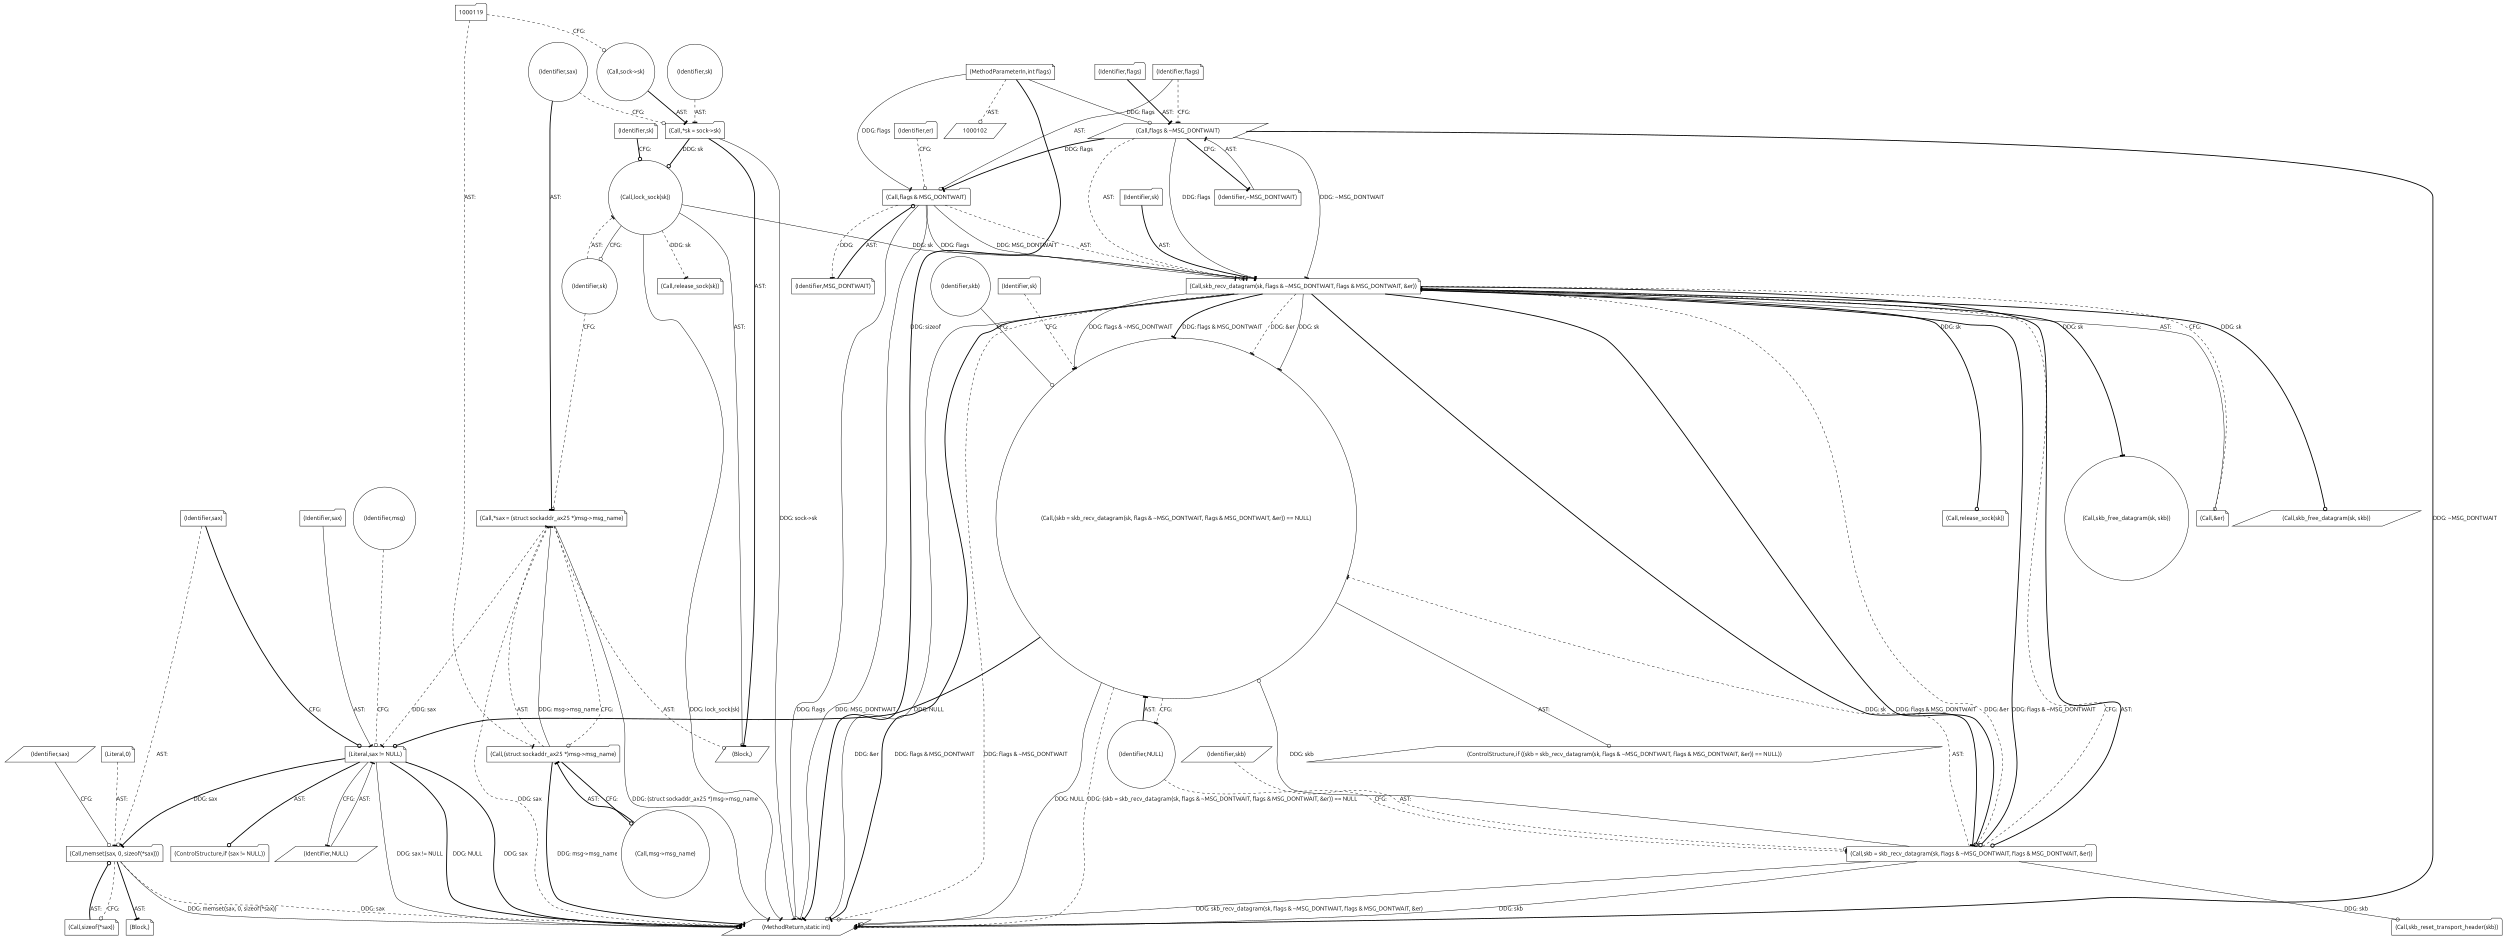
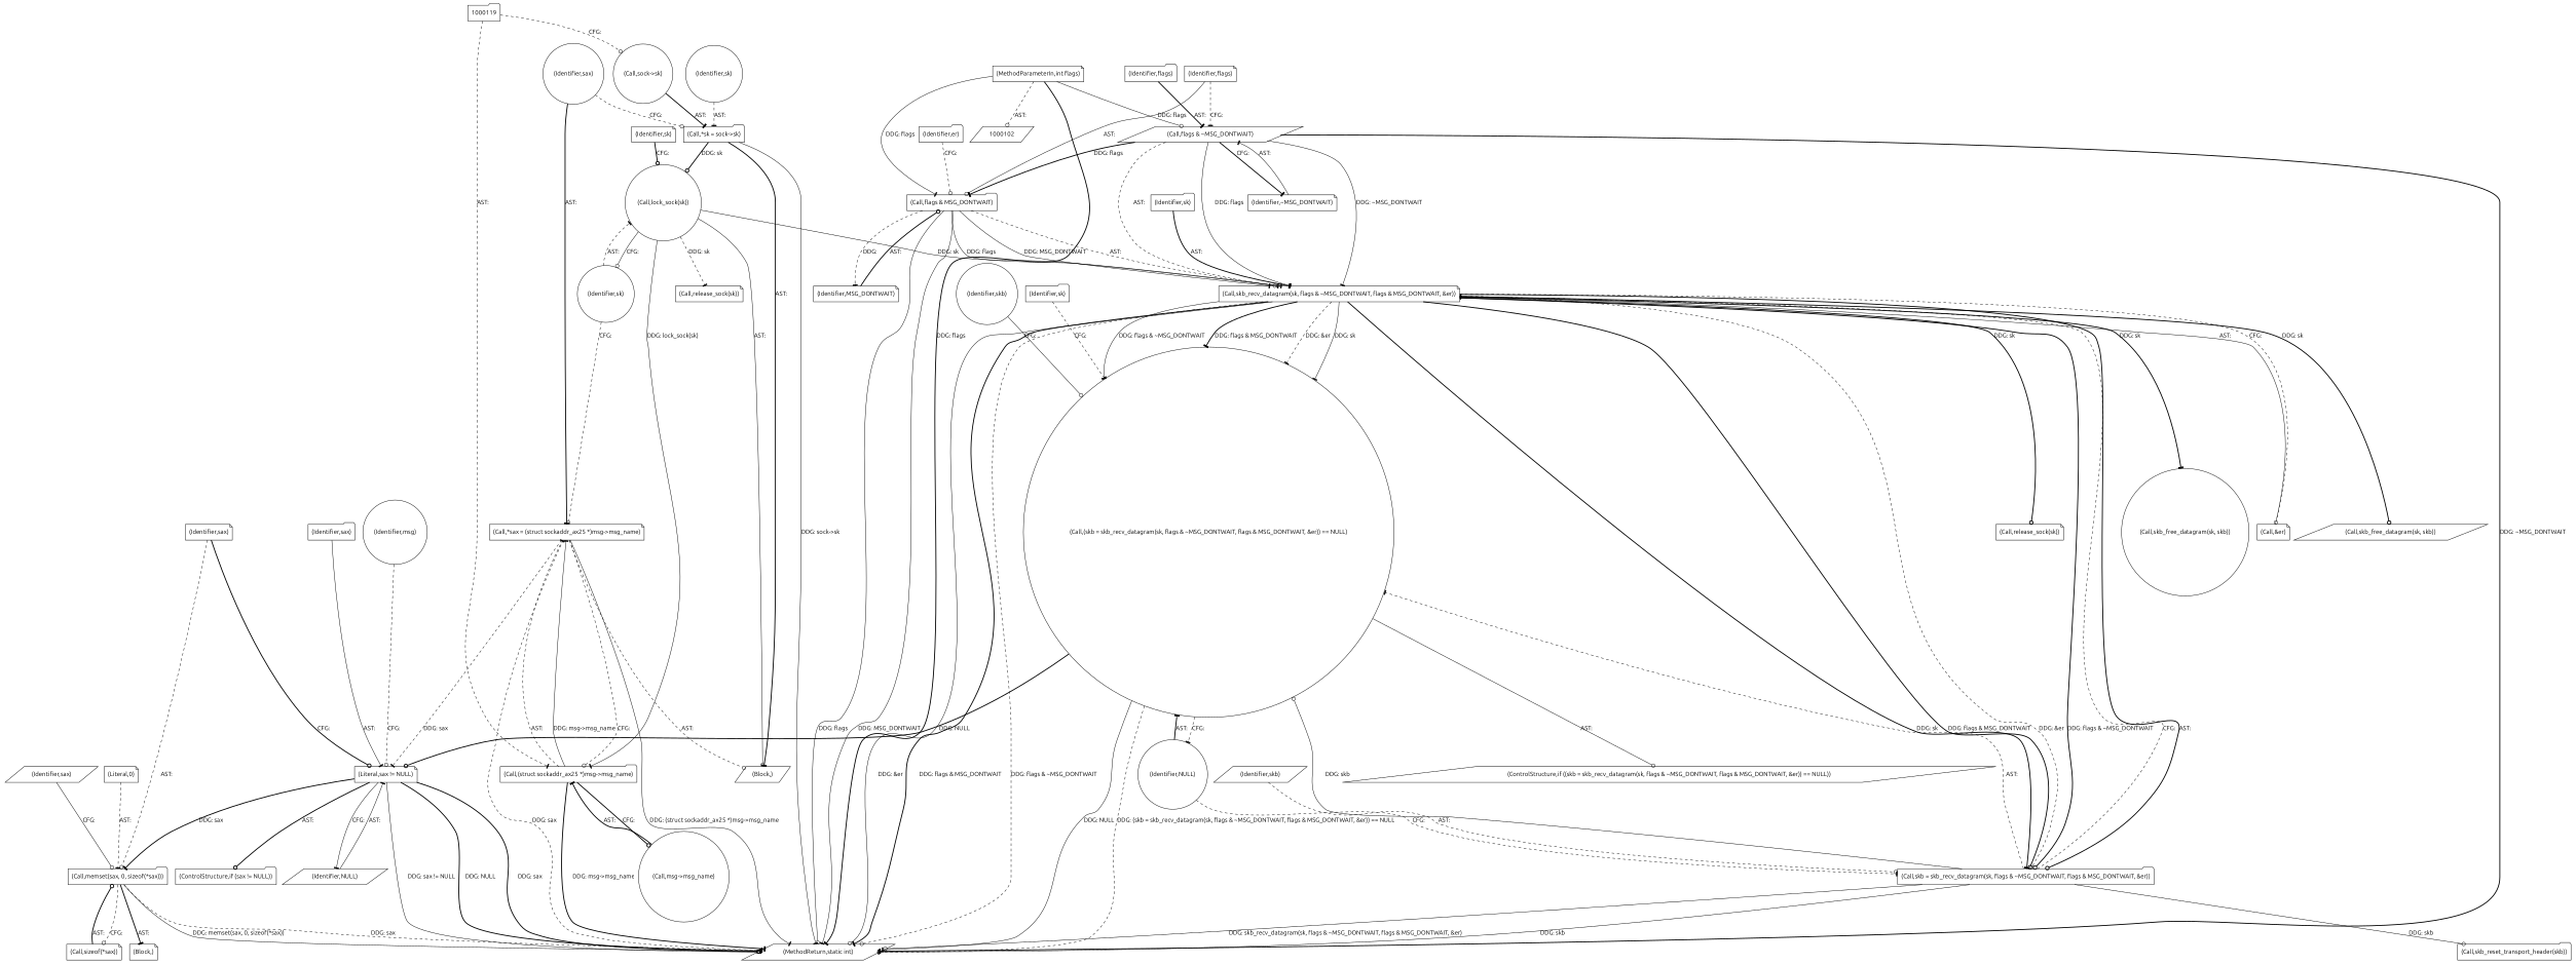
  digraph {
    fontname=Ubuntu
    node [fontname=Ubuntu shape=note]
    edge [arrowhead=tee fontname=Ubuntu style=dashed]
    n1 [label="(Call,memset(sax, 0, sizeof(*sax)))" shape=folder]
    n2 [label="(Call,sizeof(*sax))"]
    n3 [label="(MethodReturn,static int)" shape=parallelogram]
    n4 [label="(Block,)"]
    n5 [label="(Literal,sax != NULL)"]
    n6 [label="(ControlStructure,if (sax != NULL))" shape=folder]
    n7 [label="(Identifier,NULL)" shape=parallelogram]
    n8 [label="(Call,*sax = (struct sockaddr_ax25 *)msg->msg_name)"]
    n9 [label="(Call,(struct sockaddr_ax25 *)msg->msg_name)" shape=folder]
    n10 [label="(Block,)" shape=parallelogram]
    n11 [label="(Call,msg->msg_name)" shape=circle]
    n12 [label="(Call,(skb = skb_recv_datagram(sk, flags & ~MSG_DONTWAIT, flags & MSG_DONTWAIT, &er)) == NULL)" shape=circle]
    n13 [label="(Identifier,NULL)" shape=circle]
    n14 [label="(ControlStructure,if ((skb = skb_recv_datagram(sk, flags & ~MSG_DONTWAIT, flags & MSG_DONTWAIT, &er)) == NULL))" shape=parallelogram]
    n15 [label="(Call,skb = skb_recv_datagram(sk, flags & ~MSG_DONTWAIT, flags & MSG_DONTWAIT, &er))" shape=folder]
    n16 [label="(Call,skb_recv_datagram(sk, flags & ~MSG_DONTWAIT, flags & MSG_DONTWAIT, &er))"]
    n17 [label="(Call,skb_reset_transport_header(skb))" shape=folder]
    n18 [label="(Call,release_sock(sk))"]
    n19 [label="(Call,skb_free_datagram(sk, skb))" shape=circle]
    n20 [label="(Call,&er)"]
    n21 [label="(Call,skb_free_datagram(sk, skb))" shape=parallelogram]
    n22 [label="(Call,lock_sock(sk))" shape=circle]
    n23 [label="(Call,release_sock(sk))"]
    n24 [label="(Identifier,sk)" shape=circle]
    n25 [label="(Call,*sk = sock->sk)" shape=folder]
    n26 [label="(Call,sock->sk)" shape=circle]
    n27 [label="(Call,flags & ~MSG_DONTWAIT)" shape=parallelogram]
    n28 [label="(Call,flags & MSG_DONTWAIT)" shape=folder]
    n29 [label="(Identifier,~MSG_DONTWAIT)"]
    n30 [label="(Identifier,MSG_DONTWAIT)"]
    n31 [label="(MethodParameterIn,int flags)"]
    1000102 [shape=parallelogram]
    n33 [label="(Identifier,sk)" shape=folder]
    n34 [label="(Identifier,msg)" shape=circle]
    n35 [label="(Identifier,sax)" shape=circle]
    n36 [label="(Identifier,er)" shape=folder]
    n37 [label="(Identifier,sax)" shape=folder]
    n38 [label="(Identifier,skb)" shape=circle]
    n39 [label="(Identifier,flags)"]
    n40 [label="(Identifier,flags)" shape=folder]
    n41 [label="(Identifier,sk)" shape=circle]
    n42 [label="(Identifier,sk)"]
    n43 [label="(Identifier,sk)" shape=folder]
    n44 [label="(Identifier,sax)"]
    n45 [label="(Identifier,sax)" shape=parallelogram]
    n46 [label="(Identifier,skb)" shape=parallelogram]
    n47 [label="(Literal,0)"]
    1000119 [shape=folder]
    n1 -> n2 [arrowhead=odot label="CFG: "]
    n1 -> n3 [label="DDG: sax"]
    n1 -> n3 [arrowhead=odot label="DDG: memset(sax, 0, sizeof(*sax))" style=solid]
    n1 -> n4 [label="AST: " style=bold]
    n2 -> n1 [arrowhead=odot label="AST: " style=bold]
    n5 -> n1 [label="DDG: sax" style=bold]
    n5 -> n3 [arrowhead=odot label="DDG: sax" style=bold]
    n5 -> n3 [arrowhead=odot label="DDG: sax != NULL" style=solid]
    n5 -> n3 [label="DDG: NULL" style=bold]
    n5 -> n6 [arrowhead=odot label="AST: " style=bold]
    n5 -> n7 [label="CFG: " style=solid]
    n7 -> n5 [label="AST: " style=solid]
    n8 -> n3 [label="DDG: sax"]
    n8 -> n3 [label="DDG: (struct sockaddr_ax25 *)msg->msg_name" style=solid]
    n8 -> n5 [label="DDG: sax"]
    n8 -> n9 [arrowhead=odot label="CFG: "]
    n8 -> n10 [arrowhead=odot label="AST: "]
    n9 -> n3 [label="DDG: msg->msg_name" style=bold]
    n9 -> n8 [label="AST: "]
    n9 -> n8 [label="DDG: msg->msg_name" style=solid]
    n9 -> n11 [arrowhead=odot label="CFG: " style=bold]
    n11 -> n9 [label="AST: " style=bold]
    n12 -> n3 [arrowhead=odot label="DDG: (skb = skb_recv_datagram(sk, flags & ~MSG_DONTWAIT, flags & MSG_DONTWAIT, &er)) == NULL"]
    n12 -> n3 [label="DDG: NULL" style=solid]
    n12 -> n5 [arrowhead=odot label="DDG: NULL" style=bold]
    n12 -> n13 [label="CFG: "]
    n12 -> n14 [arrowhead=odot label="AST: " style=solid]
    n13 -> n12 [label="AST: " style=bold]
    n13 -> n15 [label="CFG: "]
    n15 -> n3 [arrowhead=odot label="DDG: skb_recv_datagram(sk, flags & ~MSG_DONTWAIT, flags & MSG_DONTWAIT, &er)" style=solid]
    n15 -> n3 [label="DDG: skb" style=solid]
    n15 -> n12 [label="AST: "]
    n15 -> n12 [arrowhead=odot label="DDG: skb" style=solid]
    n15 -> n16 [label="CFG: "]
    n15 -> n17 [arrowhead=odot label="DDG: skb" style=solid]
    n16 -> n3 [arrowhead=odot label="DDG: &er" style=solid]
    n16 -> n3 [label="DDG: flags & MSG_DONTWAIT" style=bold]
    n16 -> n3 [arrowhead=odot label="DDG: flags & ~MSG_DONTWAIT"]
    n16 -> n12 [label="DDG: sk" style=solid]
    n16 -> n12 [label="DDG: flags & ~MSG_DONTWAIT" style=solid]
    n16 -> n12 [label="DDG: flags & MSG_DONTWAIT" style=bold]
    n16 -> n12 [label="DDG: &er"]
    n16 -> n15 [arrowhead=odot label="AST: " style=bold]
    n16 -> n15 [label="DDG: sk" style=bold]
    n16 -> n15 [arrowhead=odot label="DDG: flags & ~MSG_DONTWAIT" style=bold]
    n16 -> n15 [arrowhead=odot label="DDG: flags & MSG_DONTWAIT" style=bold]
    n16 -> n15 [arrowhead=odot label="DDG: &er"]
    n16 -> n18 [arrowhead=odot label="DDG: sk" style=bold]
    n16 -> n19 [label="DDG: sk" style=bold]
    n16 -> n20 [arrowhead=odot label="CFG: "]
    n16 -> n21 [arrowhead=odot label="DDG: sk" style=bold]
    n20 -> n16 [label="AST: " style=solid]
-   n22 -> n3 [label="DDG: lock_sock(sk)" style=solid]
+   n22 -> n9 [label="DDG: lock_sock(sk)" style=solid]
    n22 -> n10 [arrowhead=odot label="AST: " style=solid]
    n22 -> n16 [label="DDG: sk" style=solid]
    n22 -> n23 [label="DDG: sk"]
    n22 -> n24 [arrowhead=odot label="CFG: " style=solid]
    n24 -> n8 [arrowhead=odot label="CFG: "]
    n24 -> n22 [label="AST: "]
    n25 -> n3 [label="DDG: sock->sk" style=solid]
    n25 -> n10 [label="AST: " style=bold]
    n25 -> n22 [arrowhead=odot label="DDG: sk" style=bold]
    n26 -> n25 [label="AST: " style=bold]
    n27 -> n3 [label="DDG: ~MSG_DONTWAIT" style=bold]
    n27 -> n16 [arrowhead=odot label="AST: "]
    n27 -> n16 [label="DDG: flags" style=solid]
    n27 -> n16 [label="DDG: ~MSG_DONTWAIT" style=solid]
    n27 -> n28 [label="DDG: flags" style=bold]
    n27 -> n29 [label="CFG: " style=bold]
    n28 -> n3 [label="DDG: MSG_DONTWAIT" style=solid]
    n28 -> n3 [arrowhead=odot label="DDG: flags" style=solid]
    n28 -> n16 [label="AST: "]
    n28 -> n16 [arrowhead=odot label="DDG: flags" style=solid]
    n28 -> n16 [label="DDG: MSG_DONTWAIT" style=solid]
    n28 -> n30 [label="DDG: "]
    n29 -> n27 [label="AST: " style=solid]
    n30 -> n28 [arrowhead=odot label="AST: " style=bold]
-   n31 -> n3 [label="DDG: sizeof" style=bold]
+   n31 -> n3 [label="DDG: flags" style=bold]
    n31 -> n27 [arrowhead=odot label="DDG: flags" style=solid]
    n31 -> n28 [label="DDG: flags" style=solid]
    n31 -> 1000102 [arrowhead=odot label="AST: "]
    n33 -> n12 [label="CFG: "]
    n34 -> n5 [arrowhead=odot label="CFG: "]
    n35 -> n8 [label="AST: " style=bold]
    n35 -> n25 [arrowhead=odot label="CFG: "]
    n36 -> n28 [arrowhead=odot label="CFG: "]
    n37 -> n5 [label="AST: " style=solid]
    n38 -> n12 [arrowhead=odot label="CFG: " style=solid]
    n39 -> n27 [label="CFG: "]
    n39 -> n28 [arrowhead=odot label="AST: " style=solid]
    n40 -> n27 [label="AST: " style=bold]
    n41 -> n25 [label="AST: "]
    n42 -> n22 [arrowhead=odot label="CFG: " style=bold]
    n43 -> n16 [label="AST: " style=bold]
    n44 -> n1 [arrowhead=odot label="AST: "]
    n44 -> n5 [arrowhead=odot label="CFG: " style=bold]
    n45 -> n1 [arrowhead=odot label="CFG: " style=solid]
    n46 -> n15 [arrowhead=odot label="AST: "]
    n47 -> n1 [label="AST: "]
    1000119 -> n9 [label="AST: "]
    1000119 -> n26 [arrowhead=odot label="CFG: "]
  }
